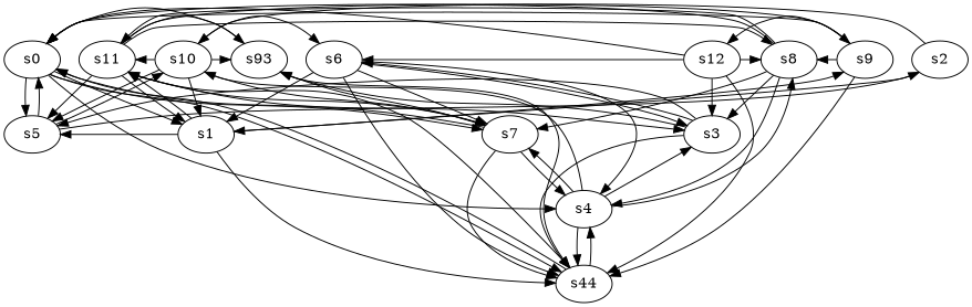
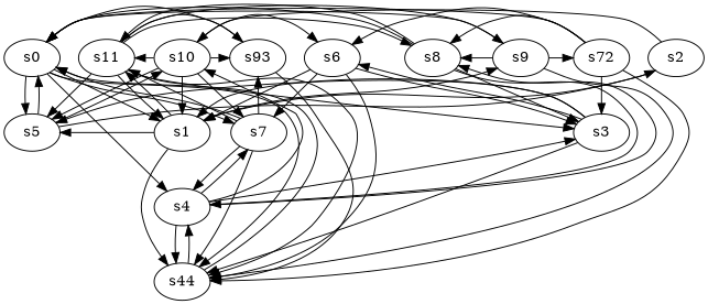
  digraph {
    node [player=1]
    s0
    s1
    s4
    s5 [player=0]
    s7 [player=0]
    n6 [label=s44]
    s9 [player=0]
    s11
    s10 [player=0]
    s3 [player=0]
    s8
    s2
    n13 [label=s93 player=0]
-   s12 [player=0]
+   s12 [player=0 label=s72]
    s6
    s0 -> s1 [constraint="time % 2 == 1 && time % 3 == 0"]
    s0 -> s4 [constraint="time % 4 == 0 || time % 4 == 0"]
    s0 -> s5
    s0 -> s7 [constraint="time % 5 == 0 || time % 2 == 0"]
    s0 -> n6 [constraint="time % 6 == 5"]
    s1 -> s5 [constraint="!(time % 5 == 3)"]
    s1 -> n6 [constraint="!(time % 2 == 1)"]
    s1 -> s9 [constraint="time == 1 || time == 7"]
    s1 -> s11 [constraint="time % 5 == 0 || time % 4 == 3"]
    s4 -> s7 [constraint="time % 2 == 0 || time % 4 == 1"]
    s4 -> n6
    s4 -> s10 [constraint="!(time % 5 == 1)"]
    s4 -> s3 [constraint="time % 2 == 1 && time % 5 == 4"]
    s4 -> s8 [constraint="time % 8 == 1"]
    s5 -> s0 [constraint="time % 7 == 1"]
    s5 -> s10 [constraint="!(time % 2 == 0)"]
    s5 -> s2 [constraint="time % 8 == 5"]
    s7 -> s0 [constraint="time % 8 == 2"]
    s7 -> s4
    s7 -> n6 [constraint="!(time % 4 == 1)"]
    s7 -> s11 [constraint="time == 11 || time == 20"]
    s7 -> n13 [constraint="time == 2 || time == 5 || time == 7 || time == 20 || time == 22"]
    n6 -> s0 [constraint="time % 4 == 3 && time % 3 == 0"]
    n6 -> s4
    s9 -> s0 [constraint="!(time % 5 == 2)"]
    s9 -> n6 [constraint="time % 4 == 2 && time % 5 == 3"]
    s9 -> s8 [constraint="time == 2"]
    s9 -> s12 [constraint="time % 2 == 0 && time % 3 == 1"]
    s11 -> s1 [constraint="time == 3 || time == 15 || time == 26"]
    s11 -> s5 [constraint="time == 4 || time == 12 || time == 17 || time == 18"]
    s11 -> n6 [constraint="!(time % 4 == 3)"]
    s11 -> s9 [constraint="time % 2 == 1 && time % 5 == 3"]
    s11 -> s3 [constraint="time % 3 == 2 && time % 4 == 0"]
    s11 -> s8 [constraint="time % 3 == 1"]
    s11 -> n13 [constraint="time % 8 == 2"]
    s10 -> s1
    s10 -> s5 [constraint="!(time % 4 == 1)"]
    s10 -> s7 [constraint="time % 8 == 7"]
    s10 -> s11 [constraint="time % 4 == 3 && time % 3 == 2"]
    s10 -> n13 [constraint="time % 2 == 1"]
    s10 -> s6 [constraint="time % 2 == 1 && time % 3 == 2"]
-   s3 -> n13 [constraint="!(time % 2 == 1)"]
+   s3 -> s1 [constraint="!(time % 2 == 1)"]
    s3 -> s5 [constraint="time % 4 == 1"]
    s3 -> n6 [constraint="!(time % 2 == 1)"]
    s3 -> s6 [constraint="time % 2 == 1 || time % 5 == 1"]
    s8 -> s0 [constraint="!(time % 5 == 3)"]
    s8 -> s4 [constraint="!(time % 2 == 1)"]
-   s8 -> s7 [constraint="time % 2 == 1"]
    s8 -> s11 [constraint="time % 2 == 0"]
    s8 -> s3 [constraint="time % 2 == 1 || time % 3 == 2"]
    s2 -> s1 [constraint="!(time % 5 == 4)"]
    s2 -> s10 [constraint="time == 10 || time == 11 || time == 14 || time == 18"]
    n13 -> s0 [constraint="time % 4 == 0 && time % 4 == 2"]
    n13 -> n6 [constraint="time == 0 || time == 4 || time == 7 || time == 17 || time == 19"]
    s12 -> s0 [constraint="!(time % 2 == 0)"]
    s12 -> n6 [constraint="!(time % 5 == 1)"]
    s12 -> s3
    s12 -> s8 [constraint="time % 3 == 0 && time % 5 == 0"]
    s12 -> s6 [constraint="time % 2 == 0 && time % 4 == 0"]
    s6 -> s1
-   s6 -> s4 [constraint="time % 2 == 0 && time % 5 == 2"]
    s6 -> s7
    s6 -> n6
    s6 -> s3 [constraint="time == 0 || time == 2 || time == 7 || time == 8 || time == 9"]
  }
